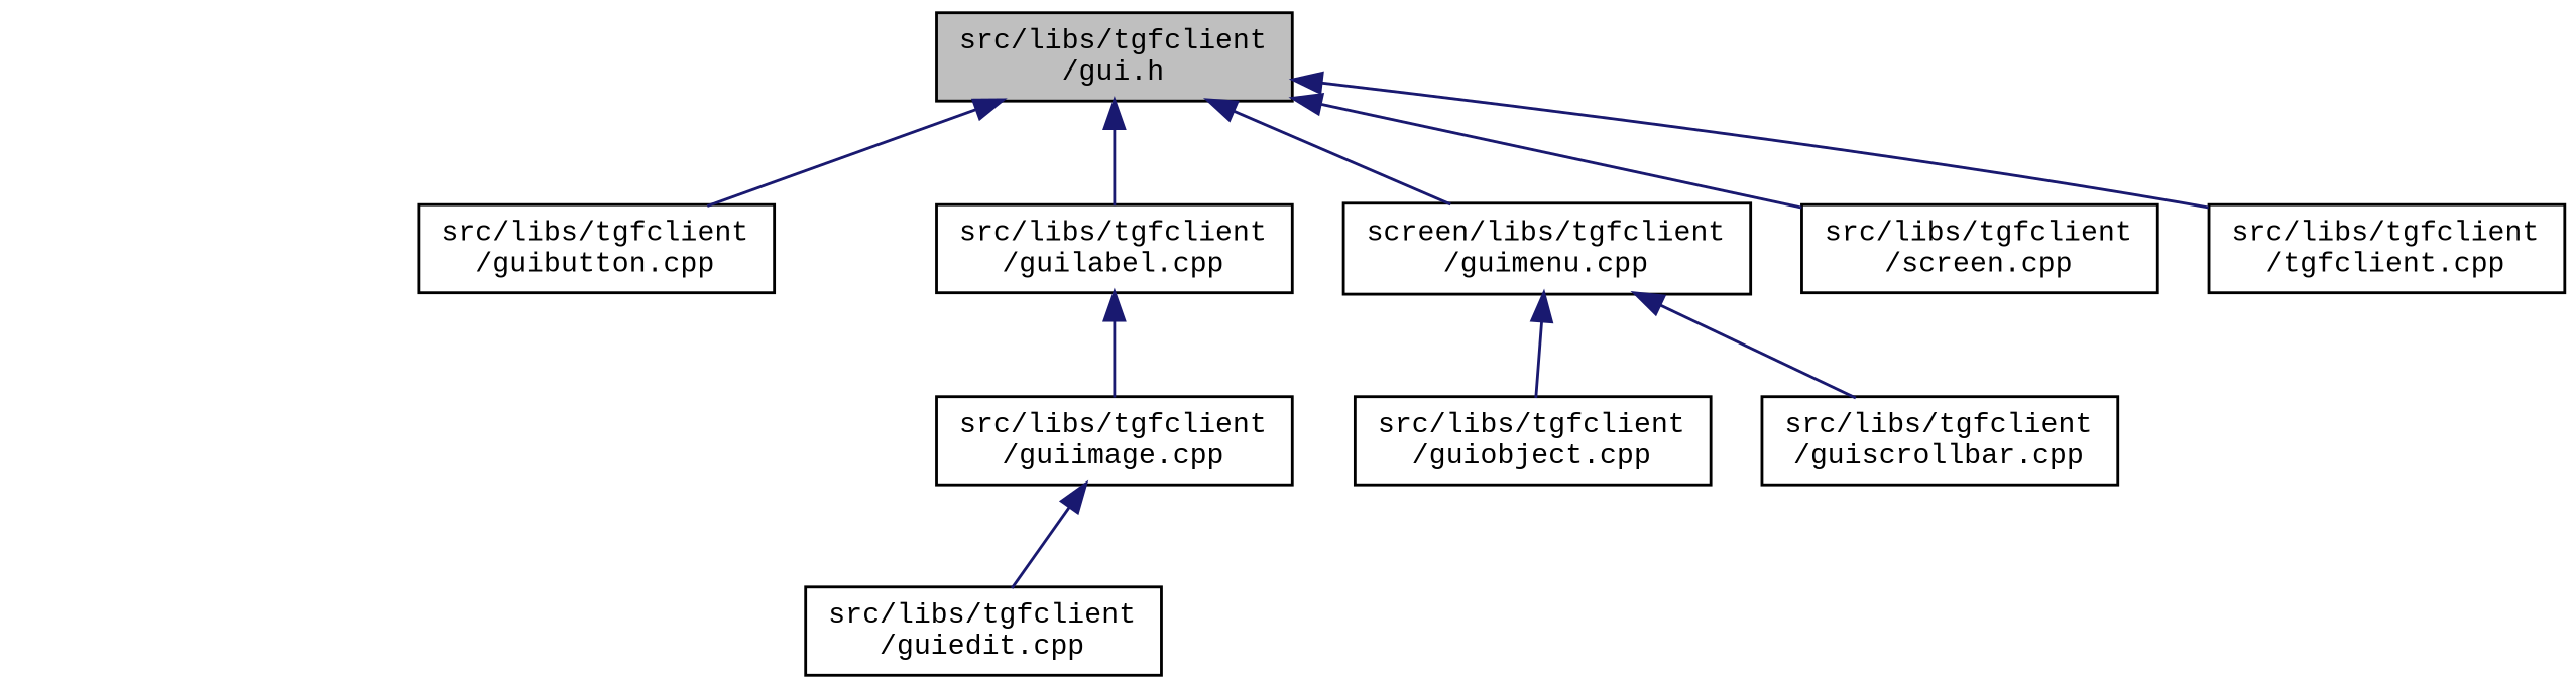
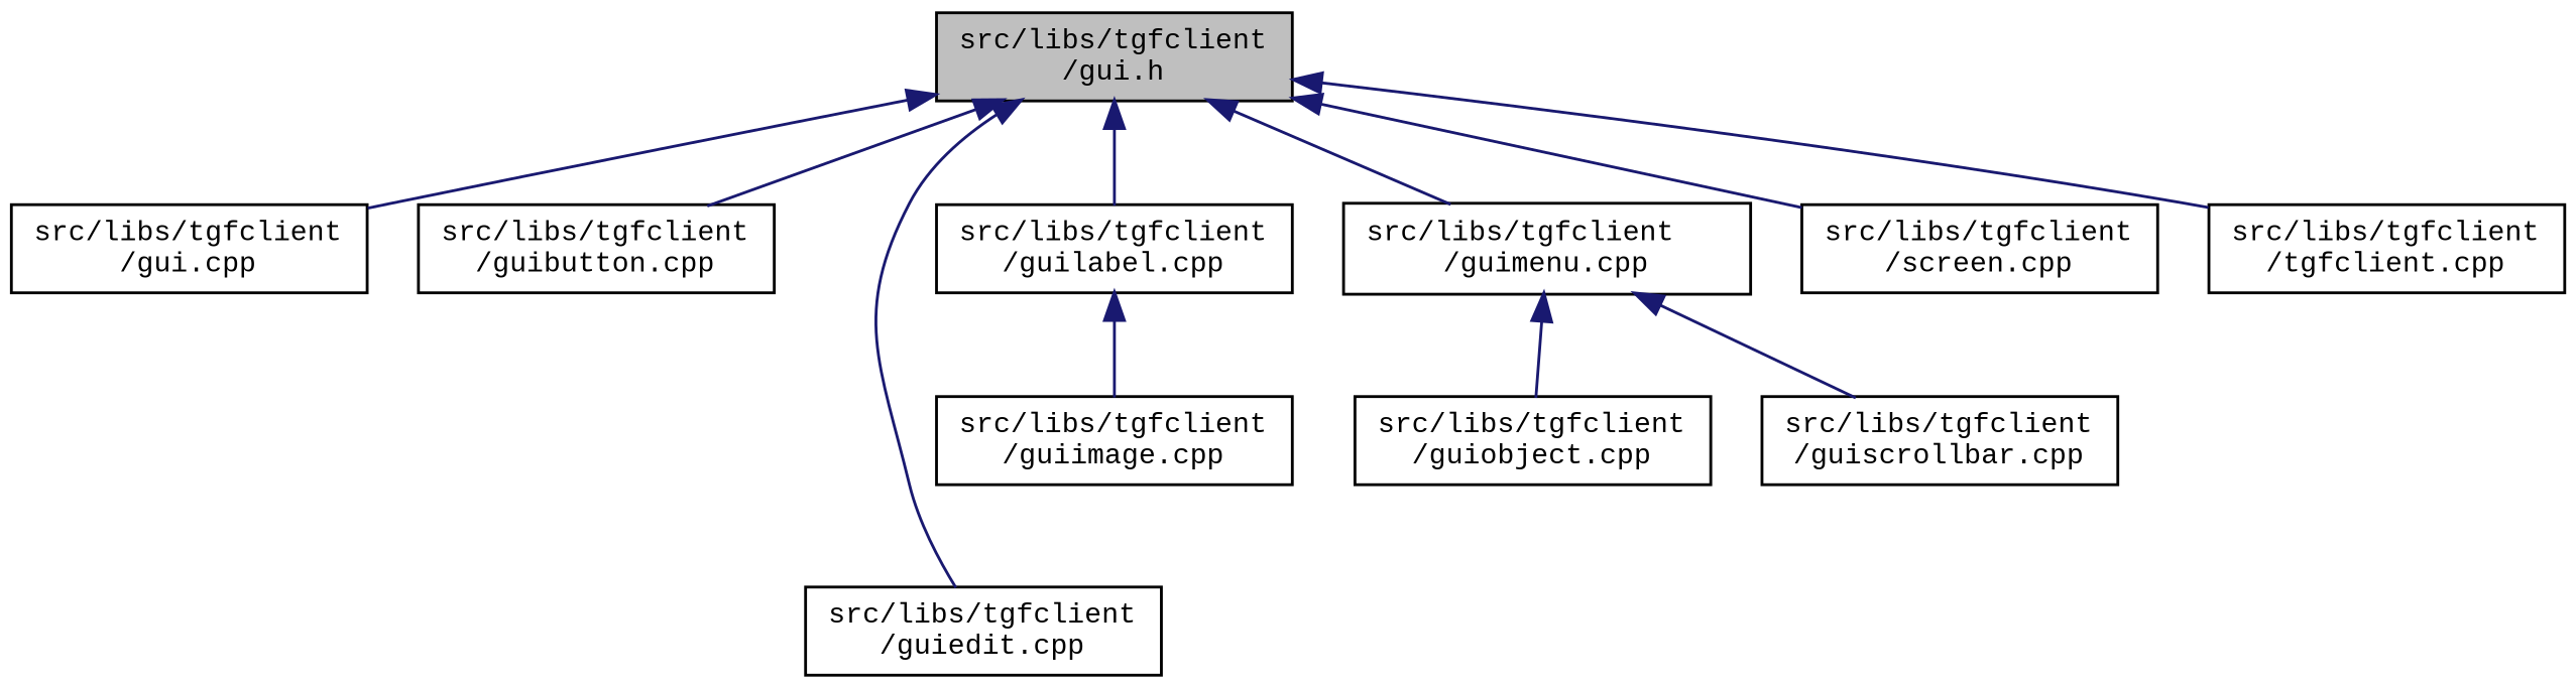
  digraph {
    fontname="Liberation Mono"
    node [color=black fillcolor=white fontname="Liberation Mono" fontsize=10 shape=record style=filled]
    edge [color=midnightblue dir=back fontname="Liberation Mono" fontsize=10 labelfontname=Helvetica labelfontsize=10 style=solid]
    n1 [fillcolor=grey75 fontcolor=black height=0.2 label="src/libs/tgfclient\l/gui.h" width=0.4]
+   n2 [height=0.2 label="src/libs/tgfclient\l/gui.cpp" width=0.4]
    n3 [height=0.2 label="src/libs/tgfclient\l/guibutton.cpp" width=0.4]
    n4 [height=0.2 label="src/libs/tgfclient\l/guiedit.cpp" width=0.4]
    n5 [height=0.2 label="src/libs/tgfclient\l/guilabel.cpp" width=0.4]
-   n6 [height=0.2 label="screen/libs/tgfclient\l/guimenu.cpp" width=0.4]
+   n6 [height=0.2 label="src/libs/tgfclient\l/guimenu.cpp" width=0.4]
    n7 [height=0.2 label="src/libs/tgfclient\l/screen.cpp" width=0.4]
    n8 [height=0.2 label="src/libs/tgfclient\l/tgfclient.cpp" width=0.4]
    n9 [height=0.2 label="src/libs/tgfclient\l/guiimage.cpp" width=0.4]
    n10 [height=0.2 label="src/libs/tgfclient\l/guiobject.cpp" width=0.4]
    n11 [height=0.2 label="src/libs/tgfclient\l/guiscrollbar.cpp" width=0.4]
+   n1 -> n2
    n1 -> n3
-   n9 -> n4
+   n1 -> n4
    n1 -> n5
    n1 -> n6
    n1 -> n7
    n1 -> n8
    n5 -> n9
    n6 -> n10
    n6 -> n11
  }
